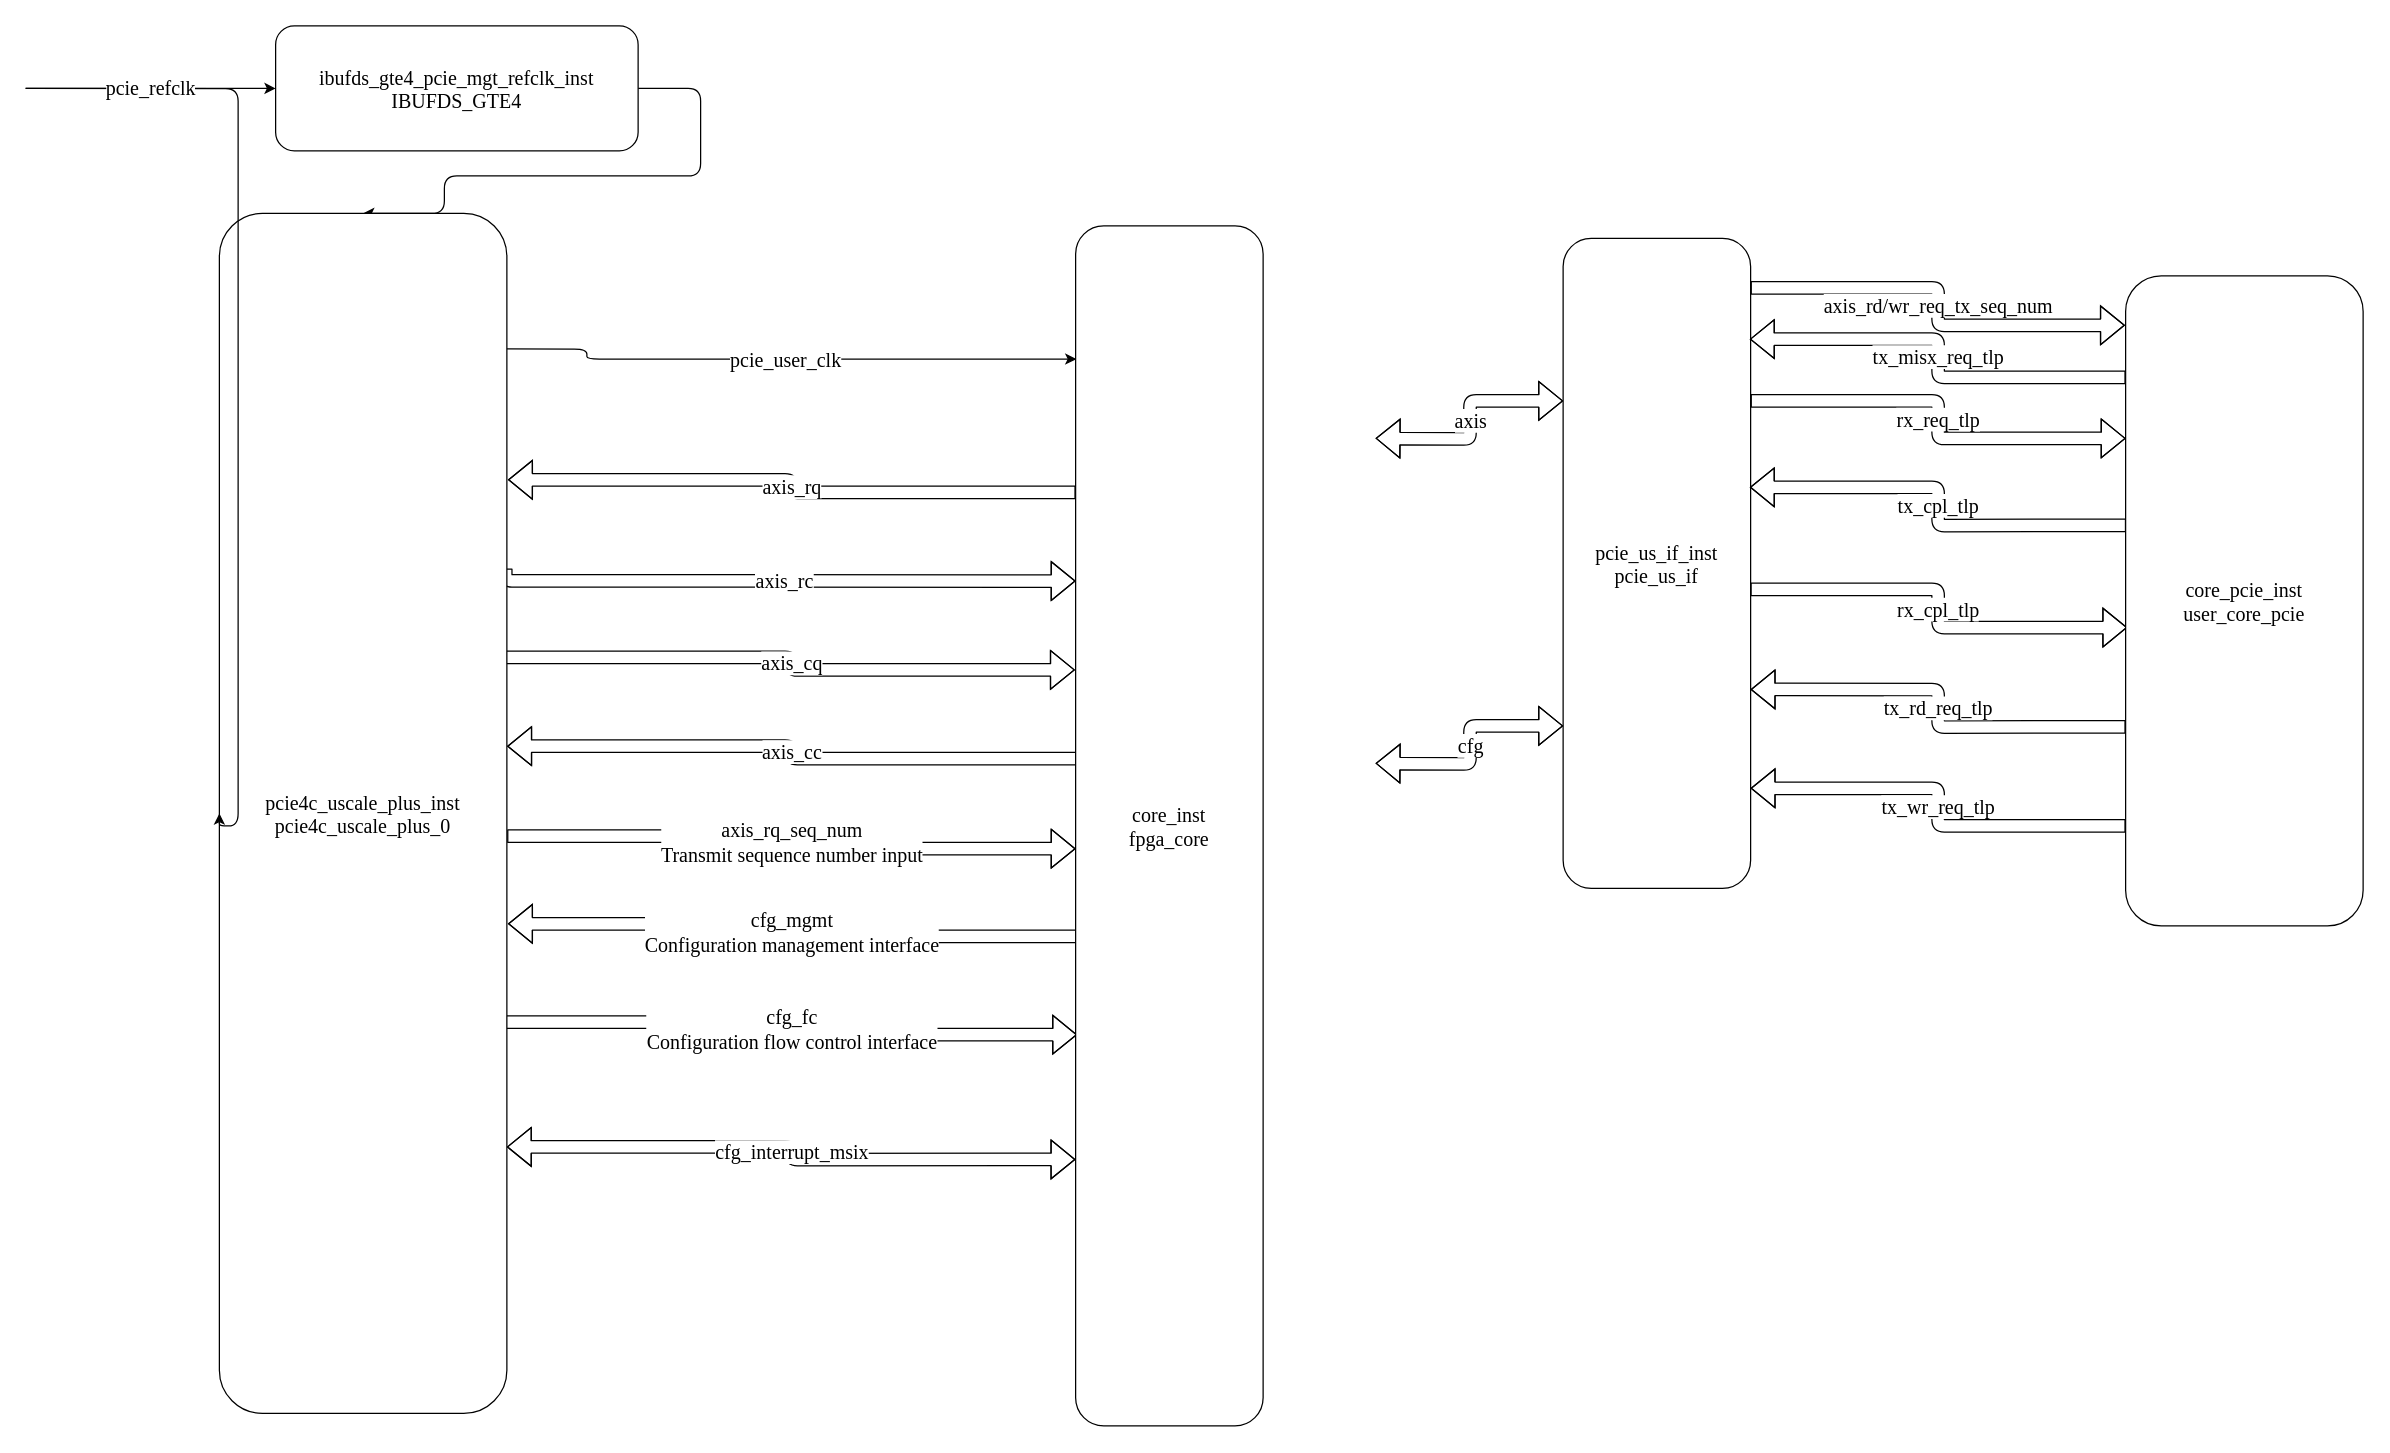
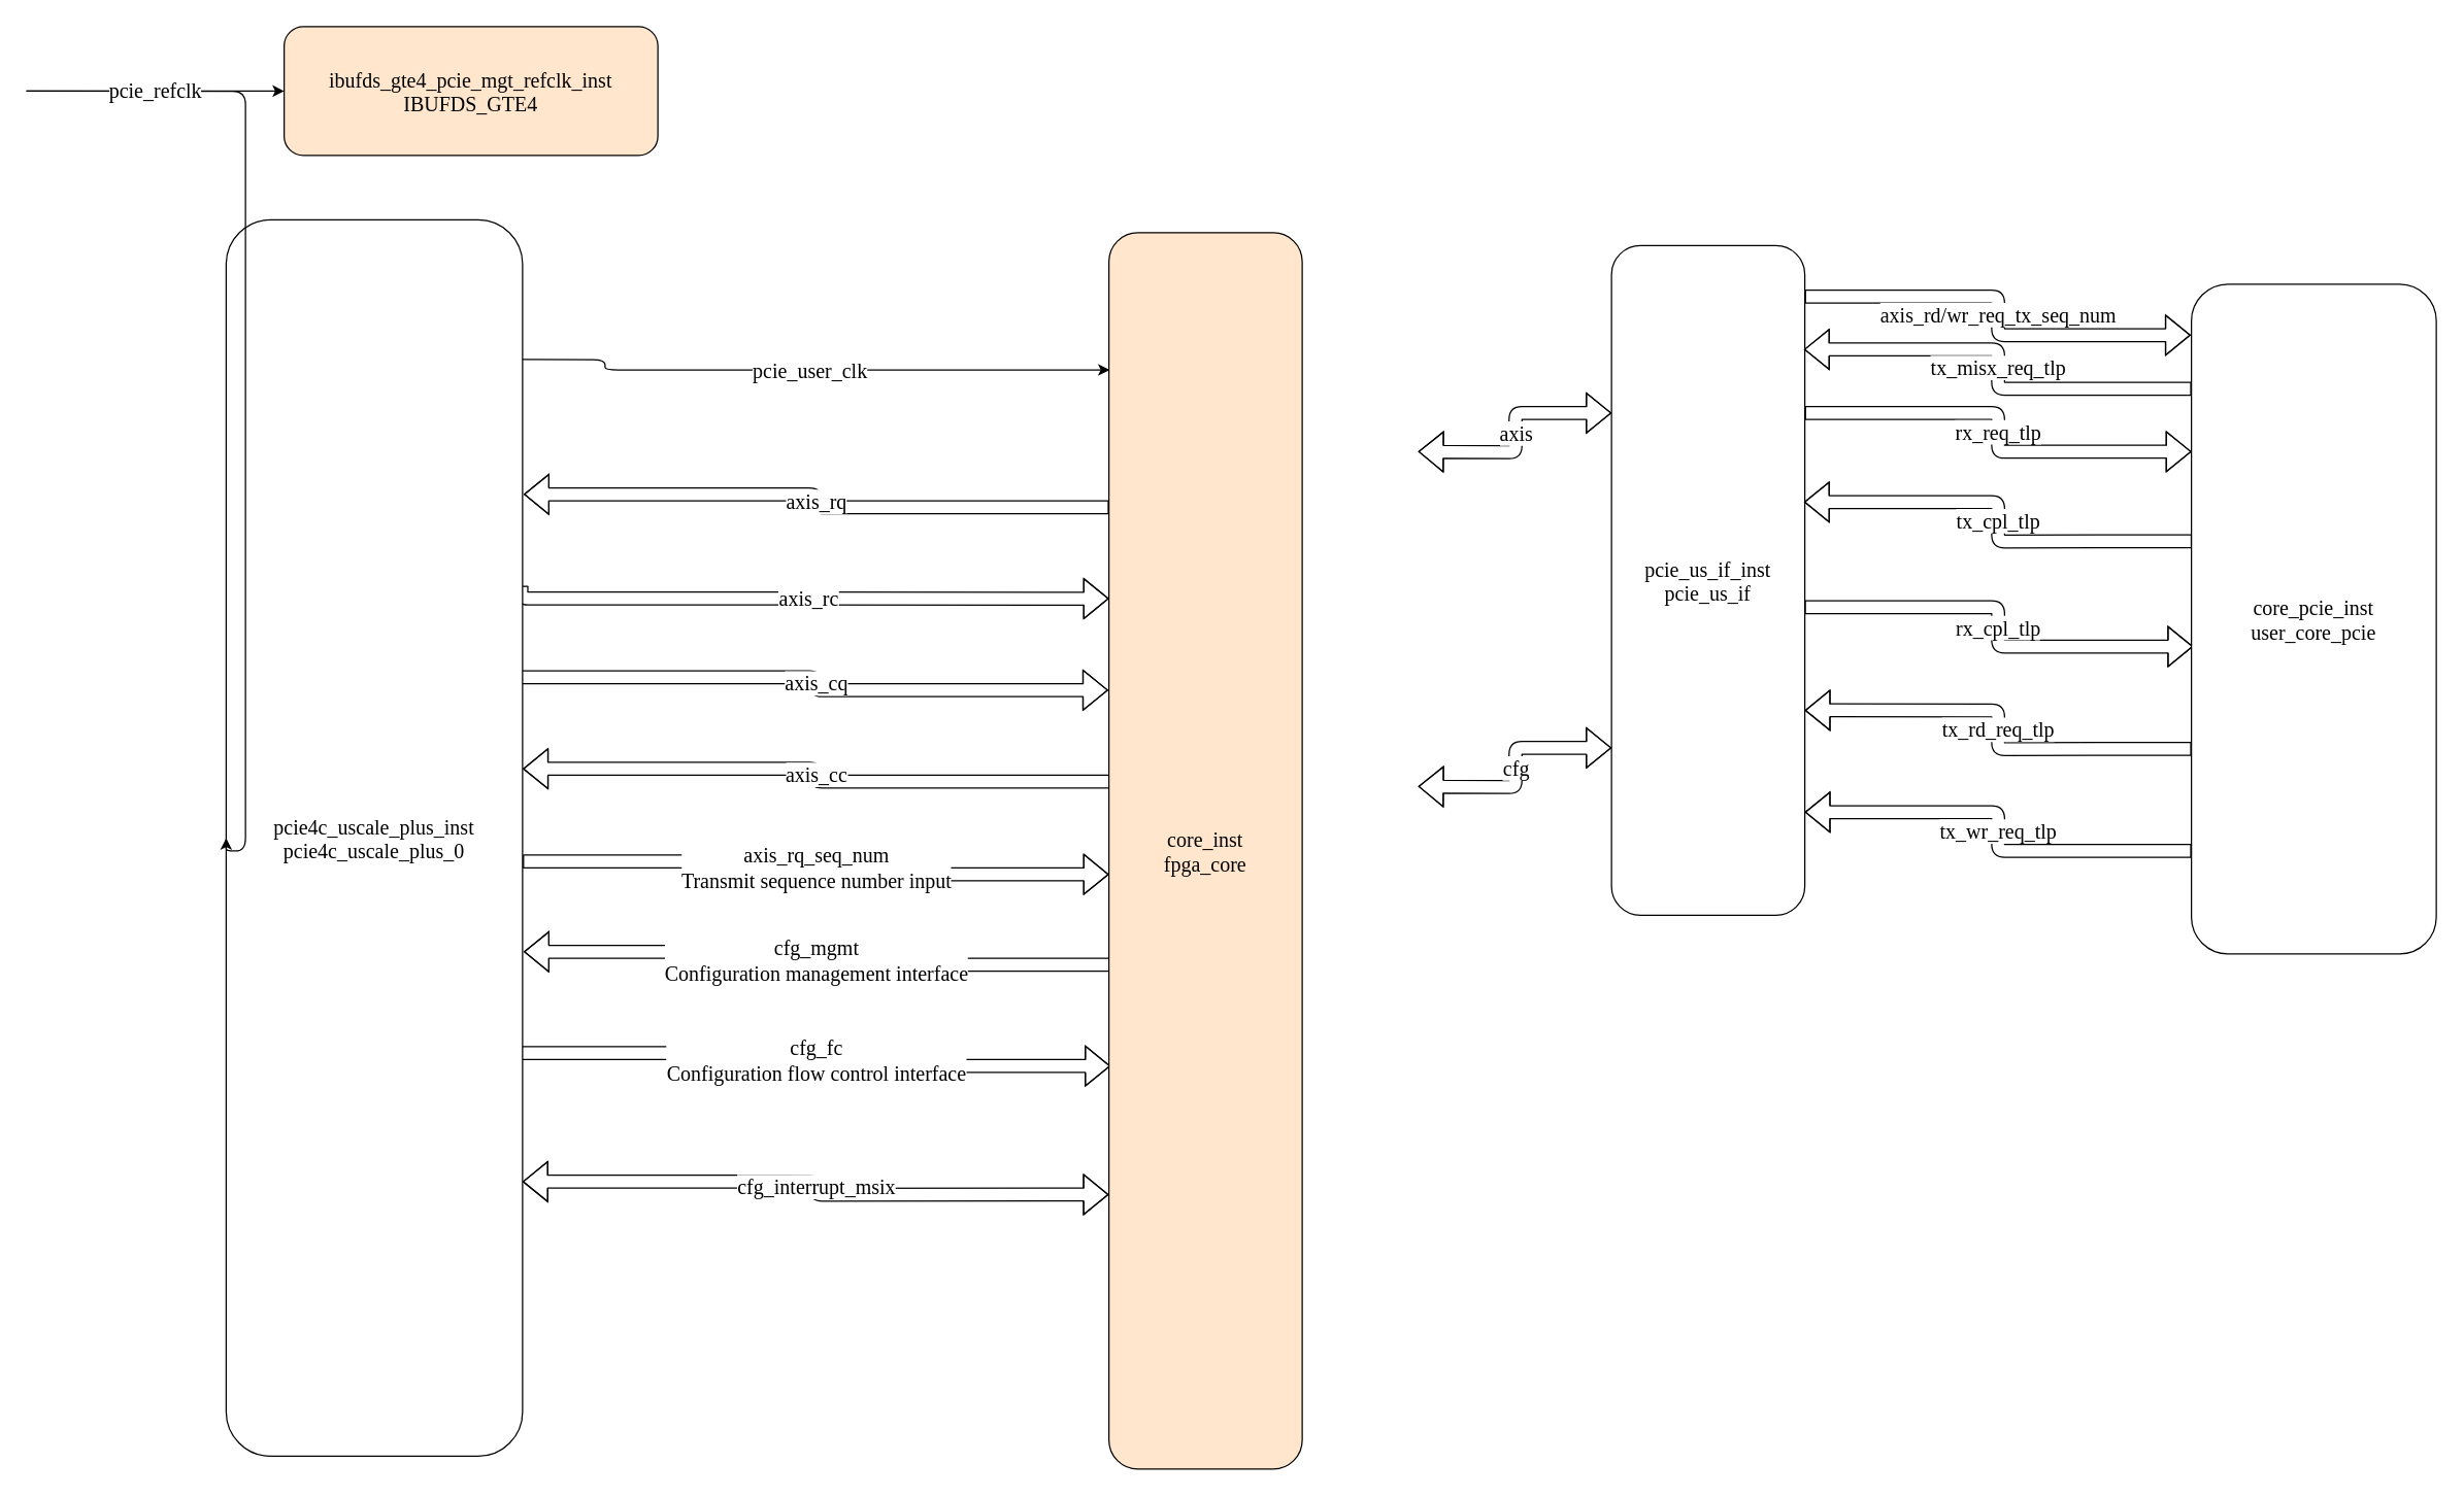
  <mxCell id="0" />
  <mxCell id="1" parent="0" />
- <mxCell id="2" value="" style="edgeStyle=orthogonalEdgeStyle;html=1;fontFamily=Verdana;fontSize=16;fontColor=default;entryX=0.5;entryY=0;entryDx=0;entryDy=0;exitX=1;exitY=0.5;exitDx=0;exitDy=0;" parent="1" source="3" target="10" edge="1"><mxGeometry relative="1" as="geometry"><mxPoint x="640" y="70" as="targetPoint" /><Array as="points"><mxPoint x="560" y="70" /><mxPoint x="560" y="140" /><mxPoint x="355" y="140" /></Array></mxGeometry></mxCell>
- <mxCell id="3" value="ibufds_gte4_pcie_mgt_refclk_inst&#10;IBUFDS_GTE4" style="rounded=1;fontFamily=Verdana;fontSize=16;fontColor=default;labelBackgroundColor=none;labelBorderColor=none;" parent="1" vertex="1"><mxGeometry x="220" y="20" width="290" height="100" as="geometry" /></mxCell>
+ <mxCell id="3" value="ibufds_gte4_pcie_mgt_refclk_inst&#10;IBUFDS_GTE4" style="rounded=1;fontFamily=Verdana;fontSize=16;fontColor=default;labelBackgroundColor=none;labelBorderColor=none;fillColor=#ffe6cc;" parent="1" vertex="1"><mxGeometry x="220" y="20" width="290" height="100" as="geometry" /></mxCell>
  <mxCell id="4" value="pcie_user_clk" style="edgeStyle=orthogonalEdgeStyle;html=1;fontFamily=Verdana;fontSize=16;fontColor=default;entryX=0.004;entryY=0.111;entryDx=0;entryDy=0;exitX=0.996;exitY=0.113;exitDx=0;exitDy=0;exitPerimeter=0;entryPerimeter=0;" parent="1" source="10" target="14" edge="1"><mxGeometry relative="1" as="geometry"><mxPoint x="690" y="305" as="targetPoint" /><Array as="points"><mxPoint x="469" y="287" /></Array></mxGeometry></mxCell>
  <mxCell id="5" value="axis_rc" style="edgeStyle=orthogonalEdgeStyle;html=1;entryX=0;entryY=0.296;entryDx=0;entryDy=0;fontFamily=Verdana;fontSize=16;fontColor=default;entryPerimeter=0;shape=flexArrow;labelBackgroundColor=default;exitX=0.996;exitY=0.296;exitDx=0;exitDy=0;exitPerimeter=0;" parent="1" source="10" target="14" edge="1"><mxGeometry relative="1" as="geometry"><mxPoint x="490" y="520" as="sourcePoint" /><Array as="points"><mxPoint x="500" y="464" /><mxPoint x="500" y="464" /></Array></mxGeometry></mxCell>
  <mxCell id="6" value="axis_cq" style="edgeStyle=orthogonalEdgeStyle;shape=flexArrow;html=1;entryX=-0.004;entryY=0.37;entryDx=0;entryDy=0;entryPerimeter=0;labelBackgroundColor=default;strokeWidth=1;fontFamily=Verdana;fontSize=16;fontColor=default;targetPerimeterSpacing=0;exitX=0.996;exitY=0.37;exitDx=0;exitDy=0;exitPerimeter=0;" parent="1" source="10" target="14" edge="1"><mxGeometry relative="1" as="geometry" /></mxCell>
  <mxCell id="7" value="axis_rq_seq_num&lt;br style=&quot;font-size: 16px;&quot;&gt;Transmit sequence number input" style="edgeStyle=orthogonalEdgeStyle;shape=flexArrow;html=1;entryX=0;entryY=0.519;entryDx=0;entryDy=0;entryPerimeter=0;labelBackgroundColor=default;strokeWidth=1;fontFamily=Verdana;fontSize=16;fontColor=default;startArrow=none;startFill=0;targetPerimeterSpacing=0;exitX=1.001;exitY=0.519;exitDx=0;exitDy=0;exitPerimeter=0;" parent="1" source="10" target="14" edge="1"><mxGeometry relative="1" as="geometry" /></mxCell>
  <mxCell id="8" value="cfg_fc&lt;br style=&quot;font-size: 16px;&quot;&gt;Configuration flow control interface" style="edgeStyle=orthogonalEdgeStyle;shape=flexArrow;html=1;entryX=0.008;entryY=0.674;entryDx=0;entryDy=0;entryPerimeter=0;labelBackgroundColor=default;strokeWidth=1;fontFamily=Verdana;fontSize=16;fontColor=default;startArrow=none;startFill=0;targetPerimeterSpacing=0;exitX=0.996;exitY=0.674;exitDx=0;exitDy=0;exitPerimeter=0;" parent="1" source="10" target="14" edge="1"><mxGeometry relative="1" as="geometry"><mxPoint x="470" y="820" as="sourcePoint" /></mxGeometry></mxCell>
  <mxCell id="9" value="cfg_interrupt_msix" style="edgeStyle=orthogonalEdgeStyle;shape=flexArrow;html=1;entryX=-0.001;entryY=0.778;entryDx=0;entryDy=0;entryPerimeter=0;labelBackgroundColor=default;strokeWidth=1;fontFamily=Verdana;fontSize=16;fontColor=default;startArrow=block;startFill=0;targetPerimeterSpacing=0;exitX=1;exitY=0.778;exitDx=0;exitDy=0;exitPerimeter=0;" parent="1" source="10" target="14" edge="1"><mxGeometry relative="1" as="geometry" /></mxCell>
  <mxCell id="10" value="pcie4c_uscale_plus_inst&#10;pcie4c_uscale_plus_0" style="rounded=1;fontFamily=Verdana;fontSize=16;fontColor=default;labelBackgroundColor=none;labelBorderColor=none;" parent="1" vertex="1"><mxGeometry x="175" y="170" width="230" height="960" as="geometry" /></mxCell>
  <mxCell id="11" value="axis_rq" style="edgeStyle=orthogonalEdgeStyle;html=1;entryX=1.004;entryY=0.222;entryDx=0;entryDy=0;fontFamily=Verdana;fontSize=16;fontColor=default;entryPerimeter=0;shape=flexArrow;labelBackgroundColor=default;exitX=0;exitY=0.222;exitDx=0;exitDy=0;exitPerimeter=0;strokeWidth=1;targetPerimeterSpacing=0;" parent="1" source="14" target="10" edge="1"><mxGeometry relative="1" as="geometry"><mxPoint x="820" y="340" as="sourcePoint" /><Array as="points" /></mxGeometry></mxCell>
  <mxCell id="12" value="axis_cc" style="edgeStyle=orthogonalEdgeStyle;shape=flexArrow;html=1;entryX=1.001;entryY=0.444;entryDx=0;entryDy=0;entryPerimeter=0;labelBackgroundColor=default;strokeWidth=1;fontFamily=Verdana;fontSize=16;fontColor=default;targetPerimeterSpacing=0;exitX=0.004;exitY=0.444;exitDx=0;exitDy=0;exitPerimeter=0;" parent="1" source="14" target="10" edge="1"><mxGeometry relative="1" as="geometry" /></mxCell>
  <mxCell id="13" value="cfg_mgmt&lt;br style=&quot;font-size: 16px;&quot;&gt;Configuration management interface" style="edgeStyle=orthogonalEdgeStyle;shape=flexArrow;html=1;entryX=1.004;entryY=0.592;entryDx=0;entryDy=0;entryPerimeter=0;labelBackgroundColor=default;strokeWidth=1;fontFamily=Verdana;fontSize=16;fontColor=default;startArrow=none;startFill=0;targetPerimeterSpacing=0;exitX=0.006;exitY=0.592;exitDx=0;exitDy=0;exitPerimeter=0;" parent="1" source="14" target="10" edge="1"><mxGeometry relative="1" as="geometry" /></mxCell>
- <mxCell id="14" value="core_inst&#10;fpga_core" style="rounded=1;fontFamily=Verdana;fontSize=16;fontColor=default;labelBackgroundColor=none;labelBorderColor=none;" parent="1" vertex="1"><mxGeometry x="860" y="180" width="150" height="960" as="geometry" /></mxCell>
+ <mxCell id="14" value="core_inst&#10;fpga_core" style="rounded=1;fontFamily=Verdana;fontSize=16;fontColor=default;labelBackgroundColor=none;labelBorderColor=none;fillColor=#ffe6cc;" parent="1" vertex="1"><mxGeometry x="860" y="180" width="150" height="960" as="geometry" /></mxCell>
  <mxCell id="15" style="edgeStyle=orthogonalEdgeStyle;html=1;entryX=0;entryY=0.5;entryDx=0;entryDy=0;fontFamily=Verdana;fontSize=16;fontColor=default;" parent="1" target="10" edge="1"><mxGeometry relative="1" as="geometry"><mxPoint x="20" y="70.077" as="sourcePoint" /><Array as="points"><mxPoint x="190" y="70" /><mxPoint x="190" y="660" /></Array></mxGeometry></mxCell>
  <mxCell id="16" value="pcie_refclk" style="edgeStyle=none;html=1;fontFamily=Verdana;fontSize=16;fontColor=default;" parent="1" edge="1"><mxGeometry relative="1" as="geometry"><mxPoint x="20" y="70" as="sourcePoint" /><mxPoint x="220" y="70" as="targetPoint" /></mxGeometry></mxCell>
  <mxCell id="17" value="axis" style="edgeStyle=orthogonalEdgeStyle;shape=flexArrow;html=1;labelBackgroundColor=default;strokeWidth=1;fontFamily=Verdana;fontSize=16;fontColor=default;startArrow=block;startFill=0;targetPerimeterSpacing=0;exitX=0;exitY=0.25;exitDx=0;exitDy=0;" parent="1" source="21" edge="1"><mxGeometry relative="1" as="geometry"><mxPoint x="1100" y="350" as="targetPoint" /></mxGeometry></mxCell>
  <mxCell id="18" value="rx_req_tlp" style="edgeStyle=orthogonalEdgeStyle;shape=flexArrow;html=1;entryX=0;entryY=0.25;entryDx=0;entryDy=0;labelBackgroundColor=default;strokeWidth=1;fontFamily=Verdana;fontSize=16;fontColor=default;startArrow=none;startFill=0;targetPerimeterSpacing=0;exitX=1;exitY=0.25;exitDx=0;exitDy=0;" parent="1" source="21" target="26" edge="1"><mxGeometry relative="1" as="geometry" /></mxCell>
  <mxCell id="19" value="rx_cpl_tlp" style="edgeStyle=orthogonalEdgeStyle;shape=flexArrow;html=1;entryX=0.007;entryY=0.541;entryDx=0;entryDy=0;labelBackgroundColor=default;strokeWidth=1;fontFamily=Verdana;fontSize=16;fontColor=default;startArrow=none;startFill=0;targetPerimeterSpacing=0;exitX=0.999;exitY=0.54;exitDx=0;exitDy=0;exitPerimeter=0;entryPerimeter=0;" parent="1" source="21" target="26" edge="1"><mxGeometry relative="1" as="geometry" /></mxCell>
  <mxCell id="20" value="axis_rd/wr_req_tx_seq_num" style="edgeStyle=orthogonalEdgeStyle;shape=flexArrow;html=1;entryX=-0.003;entryY=0.076;entryDx=0;entryDy=0;entryPerimeter=0;labelBackgroundColor=default;strokeWidth=1;fontFamily=Verdana;fontSize=16;fontColor=default;startArrow=none;startFill=0;targetPerimeterSpacing=0;exitX=1;exitY=0.076;exitDx=0;exitDy=0;exitPerimeter=0;" parent="1" source="21" target="26" edge="1"><mxGeometry relative="1" as="geometry" /></mxCell>
  <mxCell id="21" value="pcie_us_if_inst&#10;pcie_us_if" style="rounded=1;fontFamily=Verdana;fontSize=16;fontColor=default;labelBackgroundColor=none;labelBorderColor=none;" parent="1" vertex="1"><mxGeometry x="1250" y="190" width="150" height="520" as="geometry" /></mxCell>
  <mxCell id="22" value="tx_cpl_tlp" style="edgeStyle=orthogonalEdgeStyle;shape=flexArrow;html=1;entryX=0.996;entryY=0.383;entryDx=0;entryDy=0;labelBackgroundColor=default;strokeWidth=1;fontFamily=Verdana;fontSize=16;fontColor=default;startArrow=none;startFill=0;targetPerimeterSpacing=0;entryPerimeter=0;exitX=0.002;exitY=0.384;exitDx=0;exitDy=0;exitPerimeter=0;" parent="1" source="26" target="21" edge="1"><mxGeometry relative="1" as="geometry" /></mxCell>
  <mxCell id="23" value="tx_rd_req_tlp" style="edgeStyle=orthogonalEdgeStyle;shape=flexArrow;html=1;entryX=1;entryY=0.694;entryDx=0;entryDy=0;entryPerimeter=0;labelBackgroundColor=default;strokeWidth=1;fontFamily=Verdana;fontSize=16;fontColor=default;startArrow=none;startFill=0;targetPerimeterSpacing=0;exitX=0;exitY=0.694;exitDx=0;exitDy=0;exitPerimeter=0;" parent="1" source="26" target="21" edge="1"><mxGeometry relative="1" as="geometry" /></mxCell>
  <mxCell id="24" value="tx_wr_req_tlp" style="edgeStyle=orthogonalEdgeStyle;shape=flexArrow;html=1;entryX=1;entryY=0.846;entryDx=0;entryDy=0;entryPerimeter=0;labelBackgroundColor=default;strokeWidth=1;fontFamily=Verdana;fontSize=16;fontColor=default;startArrow=none;startFill=0;targetPerimeterSpacing=0;exitX=0;exitY=0.846;exitDx=0;exitDy=0;exitPerimeter=0;" parent="1" source="26" target="21" edge="1"><mxGeometry relative="1" as="geometry" /></mxCell>
  <mxCell id="25" value="tx_misx_req_tlp" style="edgeStyle=orthogonalEdgeStyle;shape=flexArrow;html=1;entryX=0.996;entryY=0.155;entryDx=0;entryDy=0;entryPerimeter=0;labelBackgroundColor=default;strokeWidth=1;fontFamily=Verdana;fontSize=16;fontColor=default;startArrow=none;startFill=0;targetPerimeterSpacing=0;exitX=0;exitY=0.156;exitDx=0;exitDy=0;exitPerimeter=0;" parent="1" source="26" target="21" edge="1"><mxGeometry relative="1" as="geometry" /></mxCell>
  <mxCell id="26" value="core_pcie_inst&#10;user_core_pcie" style="rounded=1;fontFamily=Verdana;fontSize=16;fontColor=default;labelBackgroundColor=none;labelBorderColor=none;" parent="1" vertex="1"><mxGeometry x="1700" y="220" width="190" height="520" as="geometry" /></mxCell>
  <mxCell id="27" value="cfg" style="edgeStyle=orthogonalEdgeStyle;shape=flexArrow;html=1;labelBackgroundColor=default;strokeWidth=1;fontFamily=Verdana;fontSize=16;fontColor=default;startArrow=block;startFill=0;targetPerimeterSpacing=0;exitX=0;exitY=0.75;exitDx=0;exitDy=0;" parent="1" source="21" edge="1"><mxGeometry relative="1" as="geometry"><mxPoint x="1100" y="610" as="targetPoint" /><mxPoint x="1200" y="600" as="sourcePoint" /></mxGeometry></mxCell>
